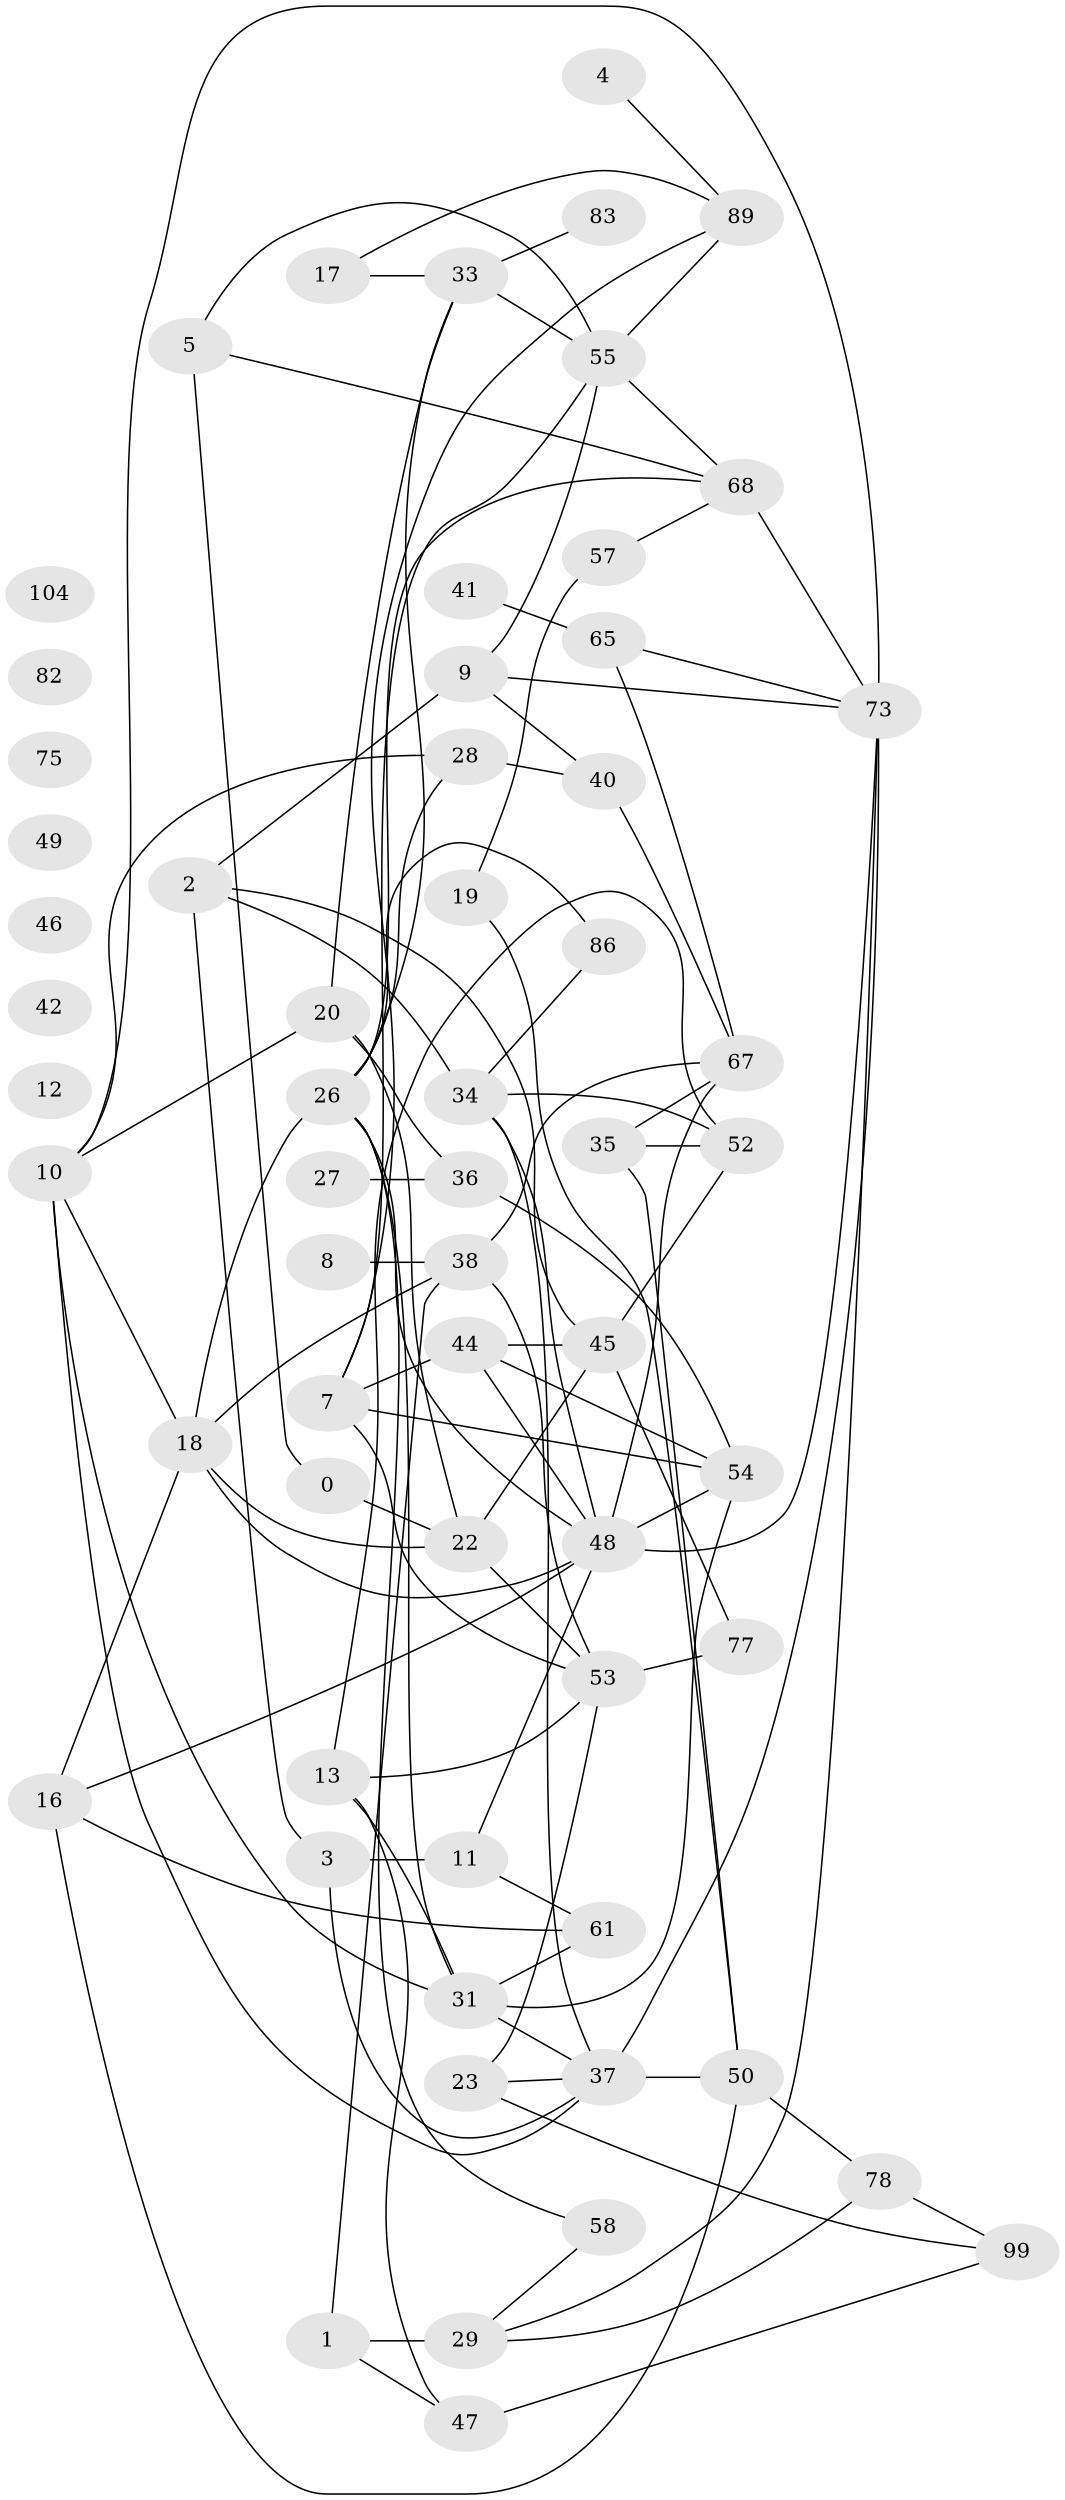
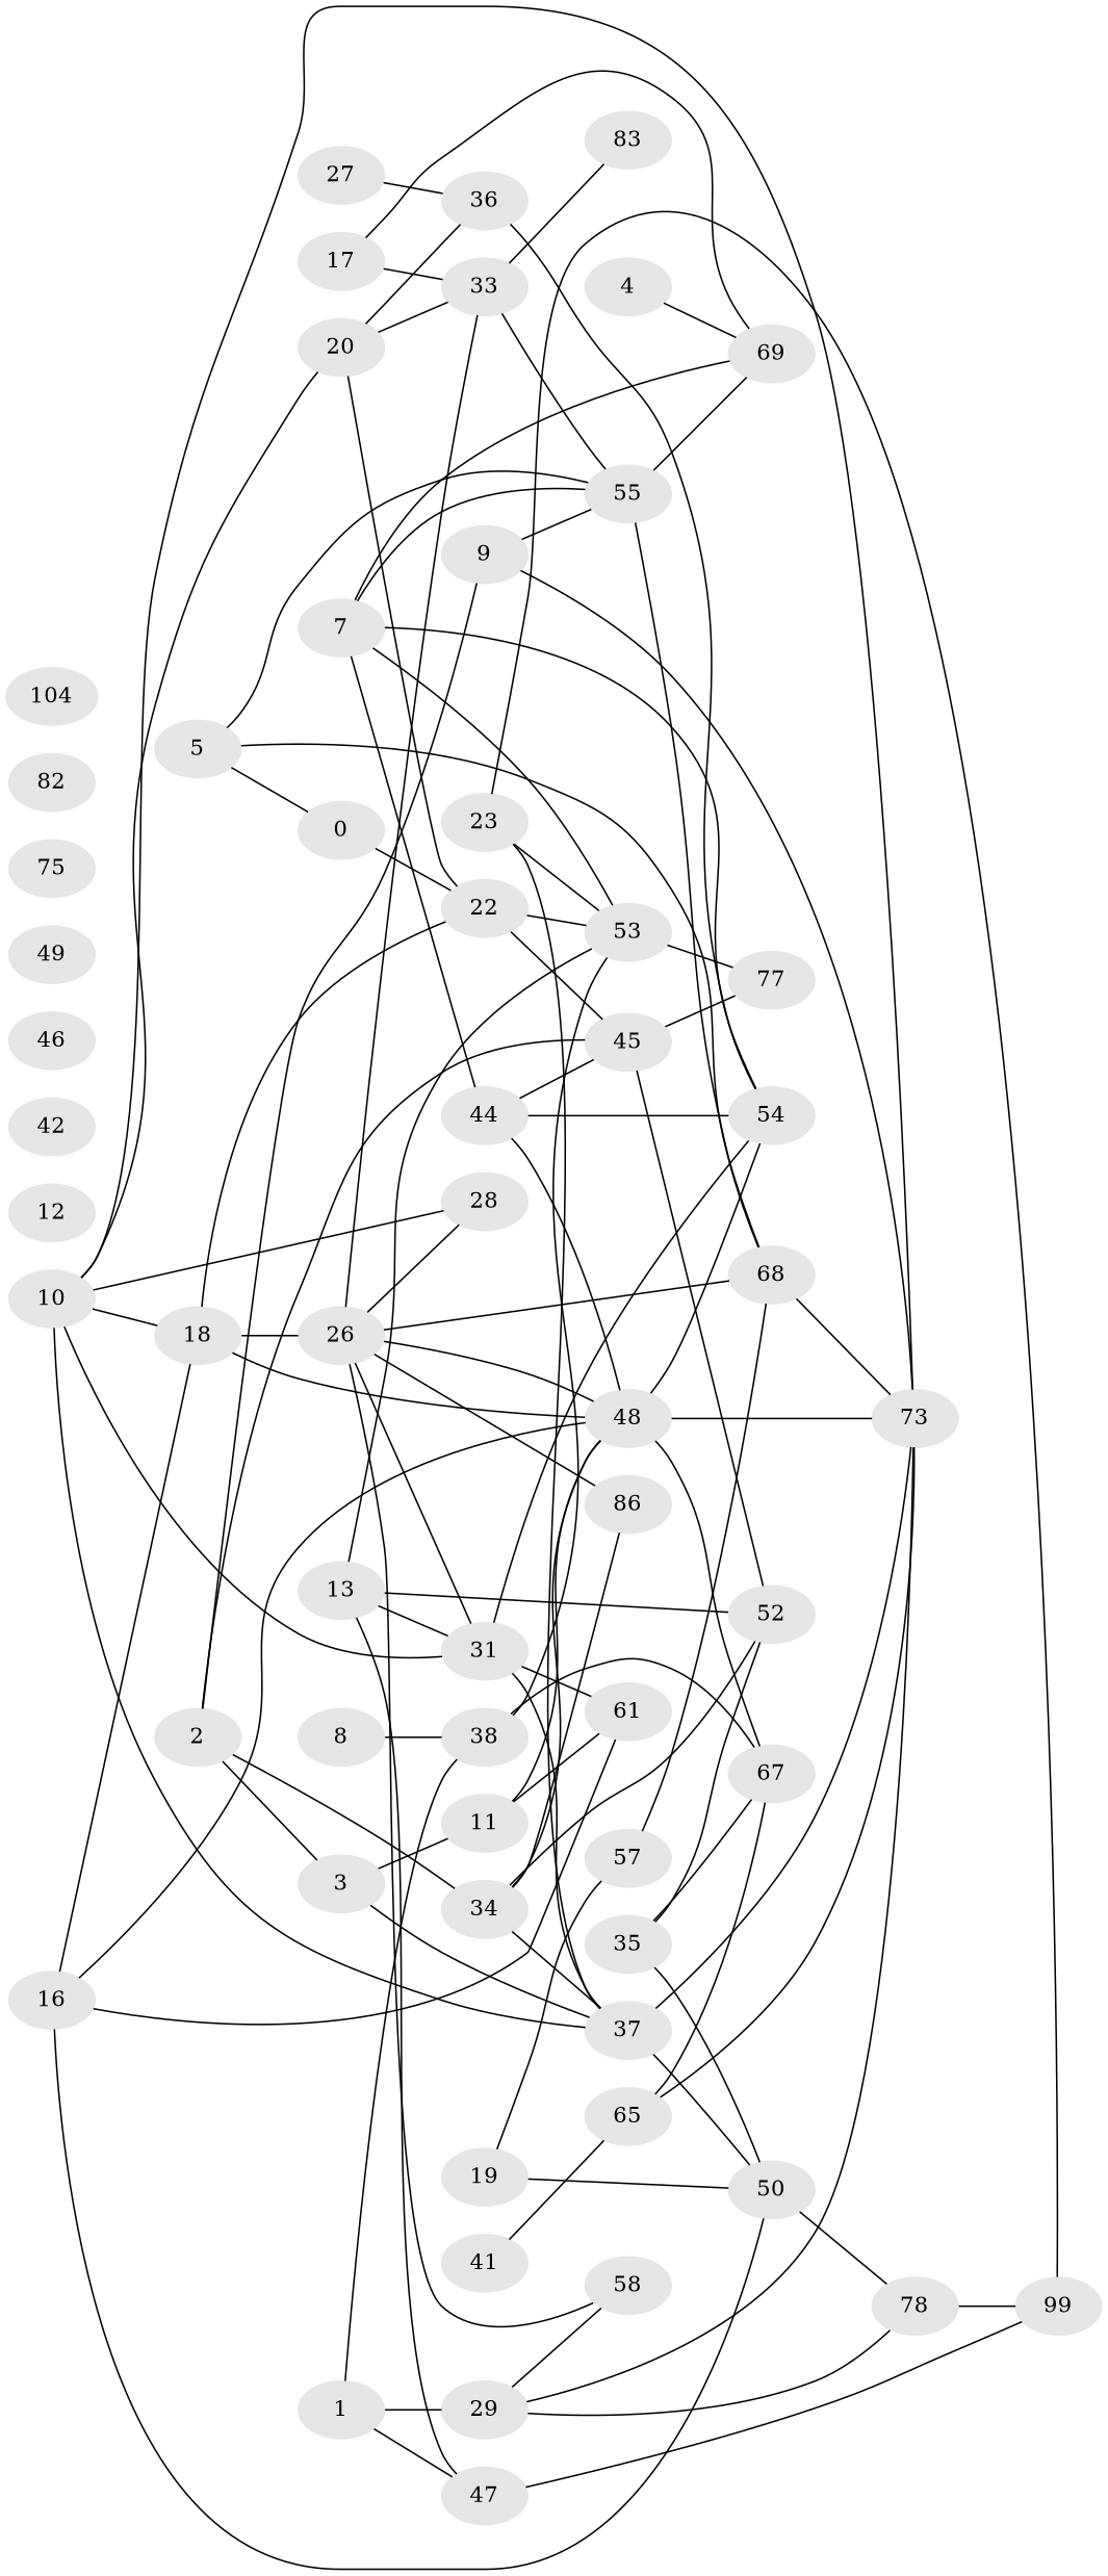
  graph {
    rankdir=LR
    node [color=gray90 style=filled]
    1 [super="+100"]
    29 [super="+51"]
    38 [super="+103"]
    47
    73 [super="+87"]
    58
    78 [super="+101"]
    53 [super="+92"]
    67
    99
    2 [super="+32"]
    3 [super="+15"]
    9
    34 [super="+60"]
    45 [super="+66"]
    11 [super="+84"]
    37 [super="+88"]
    55 [super="+81"]
-   40 [super="+59"]
    48 [super="+90"]
    52 [super="+62"]
    86
    n23 [label=77]
    61 [super="+98"]
    50 [super="+64"]
    4
-   89
+   89 [label=69]
    5 [super="+96"]
    n29 [label=0 super="+79"]
    68 [super="+76"]
    22 [super="+63"]
    7 [super="+95"]
    44
    54 [super="+70"]
    8 [super="+74"]
    10 [super="+25"]
    18 [super="+102"]
    20 [super="+43"]
    28 [super="+93"]
    31 [super="+80"]
    26 [super="+72"]
    33 [super="+94"]
    36 [super="+56"]
    12 [super="+30"]
    13 [super="+24"]
    16 [super="+39"]
    83
    17
    19
    57 [super="+71"]
    23 [super="+77"]
    27
    35 [super="+85"]
    41
    65
    42
    46
    49
    75
    82
    104
    1 -- 29
    1 -- 38
    1 -- 47
    29 -- 73
    29 -- 58
    29 -- 78
    38 -- 53
    38 -- 67
    47 -- 99
    78 -- 99
    53 -- n23
    2 -- 3
    2 -- 9
    2 -- 34
    2 -- 45 [weight=2]
    3 -- 11
    3 -- 37
    9 -- 73
    9 -- 55
-   9 -- 40
    34 -- 37
    34 -- 48
    34 -- 52
    34 -- 86
    45 -- 52
    45 -- n23
    11 -- 48
    11 -- 61
    37 -- 73
    37 -- 50
    55 -- 89
    55 -- 68
-   40 -- 67
    48 -- 73
    48 -- 67
    48 -- 54
    50 -- 78
    4 -- 89
    5 -- 55
    5 -- n29
    5 -- 68
    n29 -- 22
    68 -- 73
    22 -- 53
    22 -- 45 [weight=2]
    7 -- 53
    7 -- 55
    7 -- 89
    7 -- 44
    7 -- 54
    44 -- 45
    44 -- 48
    44 -- 54
    8 -- 38
    10 -- 73
    10 -- 37
    10 -- 18
    10 -- 20
    10 -- 28
    10 -- 31
-   18 -- 38
    18 -- 48
    18 -- 22
    18 -- 26
    20 -- 22
    20 -- 33
    20 -- 36
-   28 -- 40
    31 -- 37
    31 -- 61
    31 -- 54
    26 -- 58
    26 -- 48
    26 -- 86
    26 -- 68
    26 -- 28
    26 -- 31
    26 -- 33
    33 -- 55
    33 -- 83
    36 -- 54
    13 -- 47
    13 -- 53
    13 -- 52
    13 -- 31
    16 -- 48
    16 -- 61
    16 -- 50
    16 -- 18
    17 -- 89
    17 -- 33
    19 -- 50
    19 -- 57
    57 -- 68
    23 -- 53
    23 -- 99
    23 -- 37
    27 -- 36
    35 -- 67
    35 -- 52
    35 -- 50
    41 -- 65
    65 -- 73
    65 -- 67
  }
